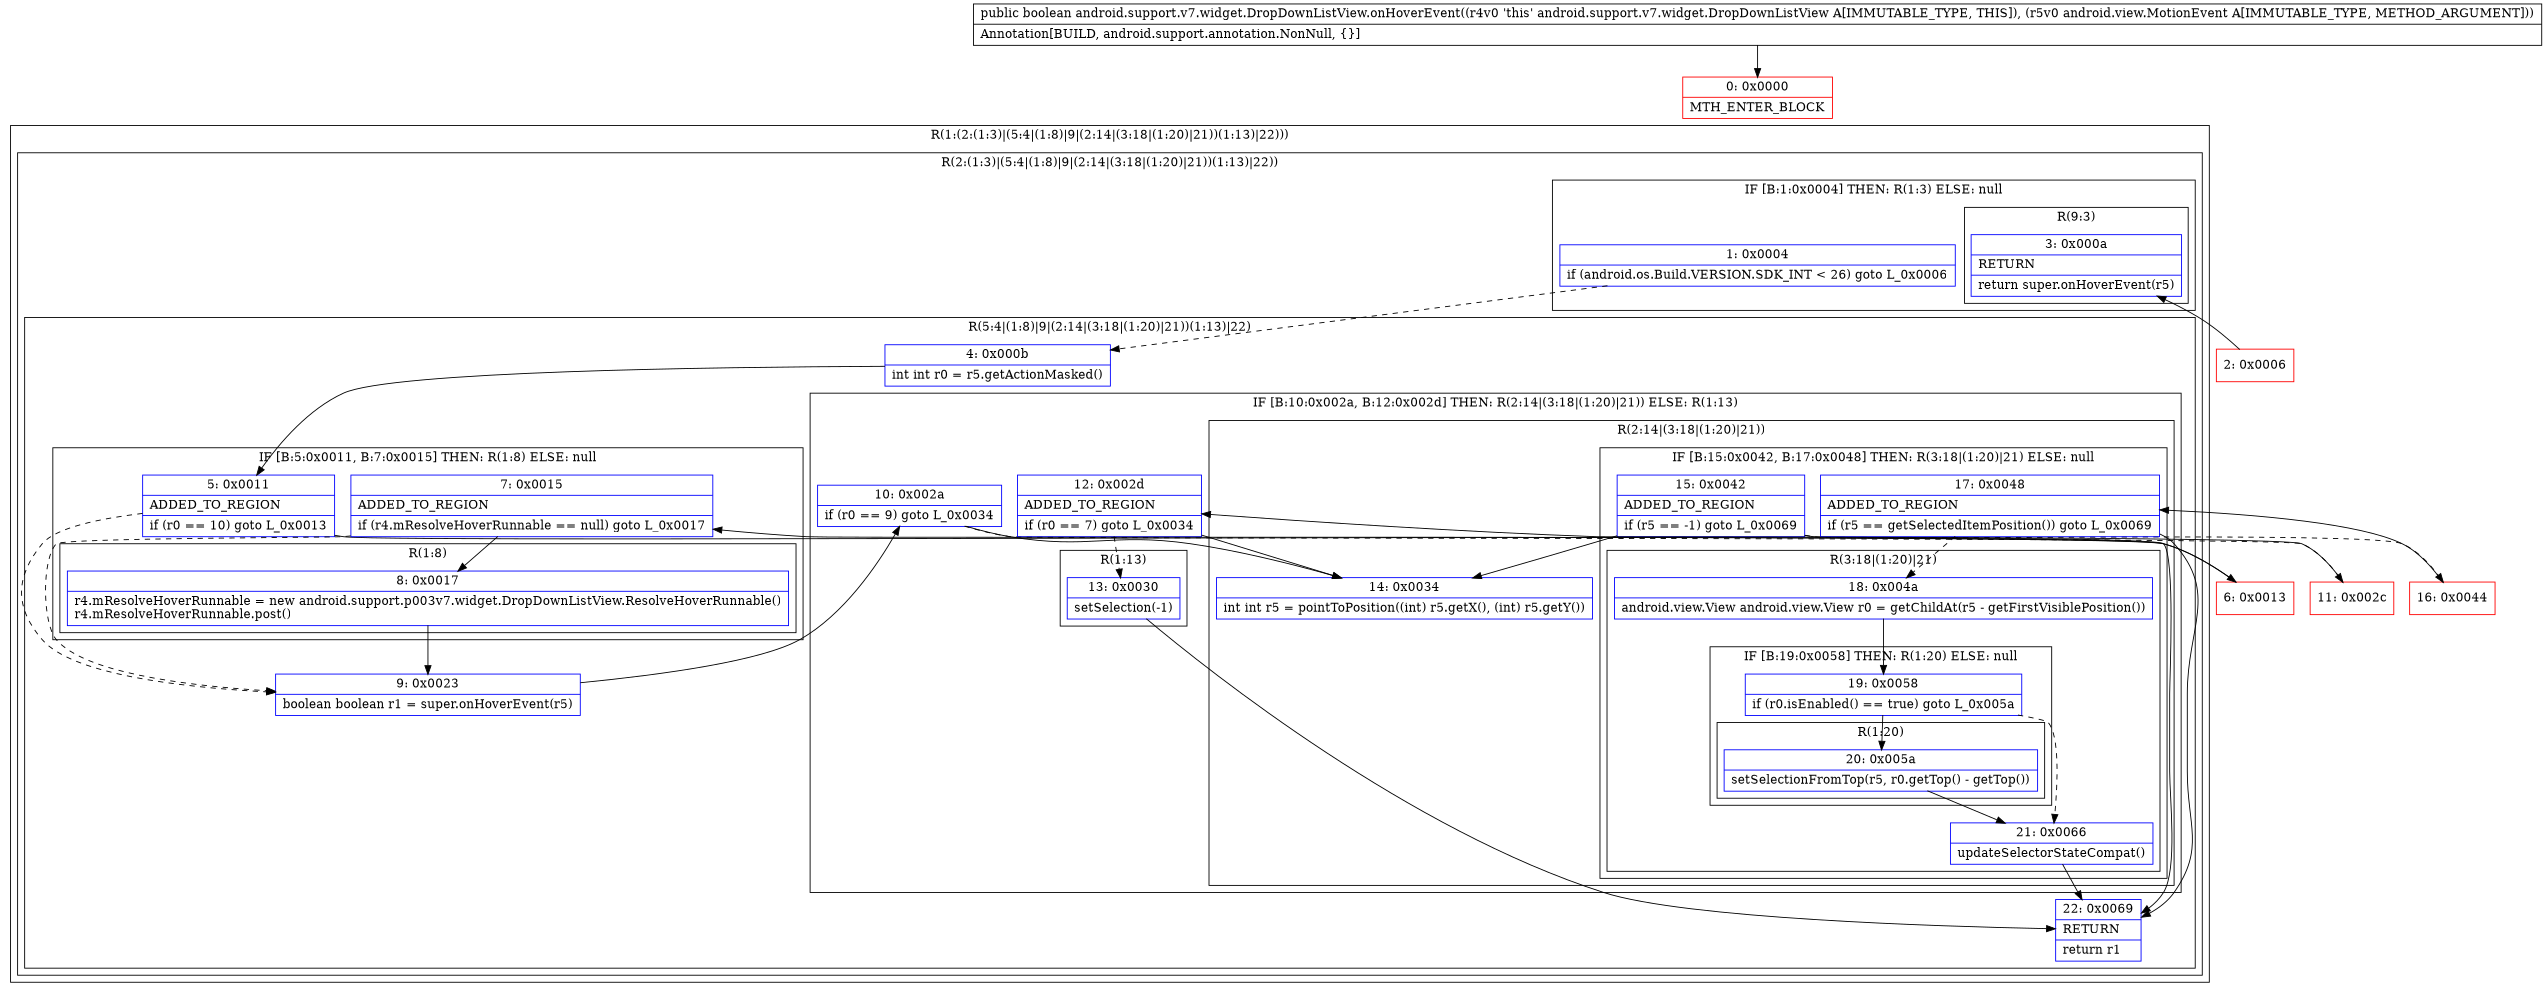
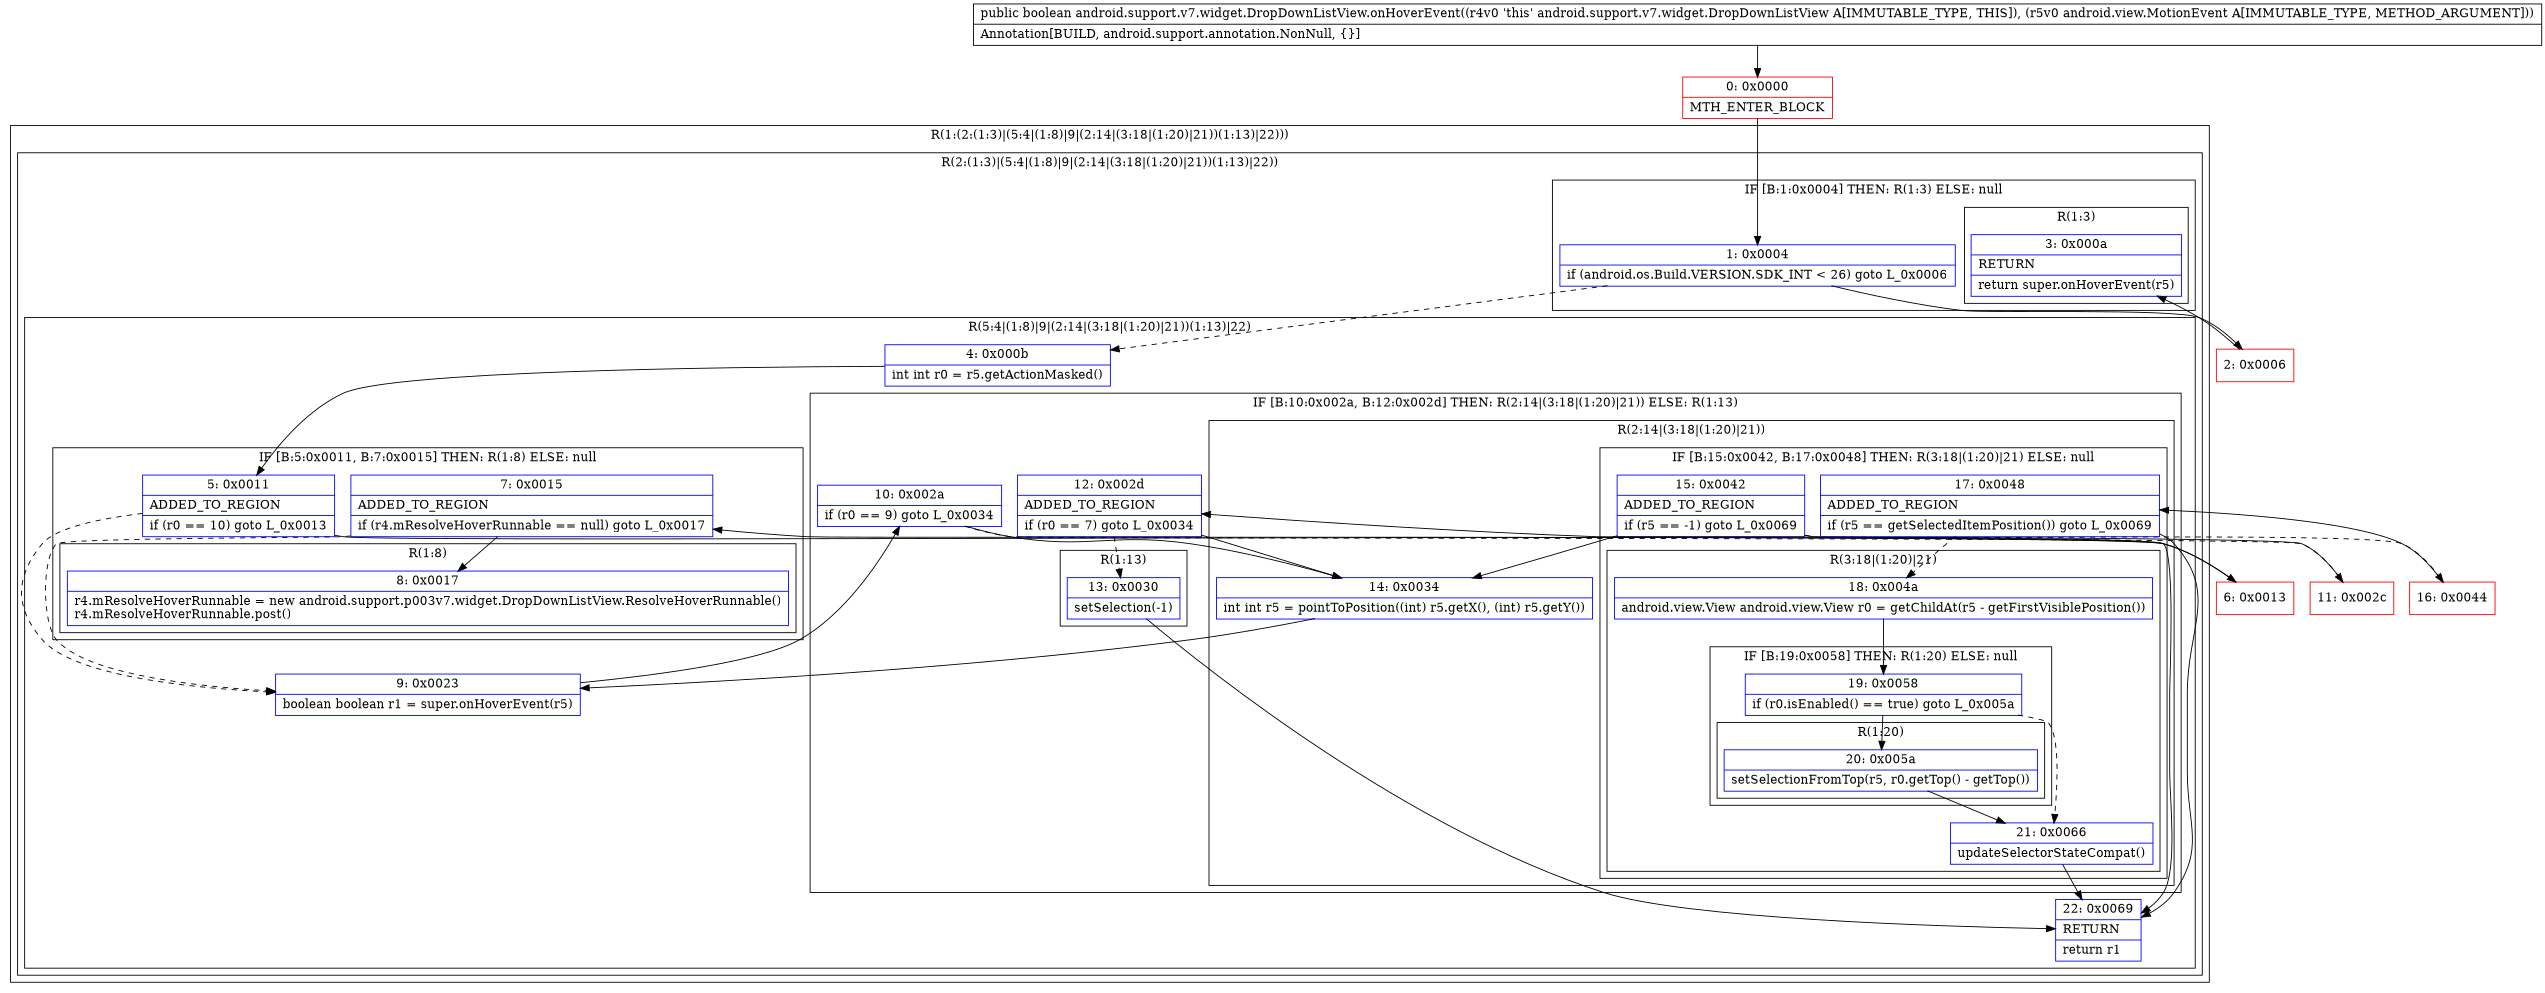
  digraph {
    node [color=blue shape=record]
    n1 [label="{3\:\ 0x000a|RETURN\l|return super.onHoverEvent(r5)\l}"]
    n2 [label="{1\:\ 0x0004|if (android.os.Build.VERSION.SDK_INT \< 26) goto L_0x0006\l}"]
    n3 [label="{8\:\ 0x0017|r4.mResolveHoverRunnable = new android.support.p003v7.widget.DropDownListView.ResolveHoverRunnable()\lr4.mResolveHoverRunnable.post()\l}"]
    n4 [label="{5\:\ 0x0011|ADDED_TO_REGION\l|if (r0 == 10) goto L_0x0013\l}"]
    n5 [label="{7\:\ 0x0015|ADDED_TO_REGION\l|if (r4.mResolveHoverRunnable == null) goto L_0x0017\l}"]
    n6 [label="{20\:\ 0x005a|setSelectionFromTop(r5, r0.getTop() \- getTop())\l}"]
    n7 [label="{19\:\ 0x0058|if (r0.isEnabled() == true) goto L_0x005a\l}"]
    n8 [label="{18\:\ 0x004a|android.view.View android.view.View r0 = getChildAt(r5 \- getFirstVisiblePosition())\l}"]
    n9 [label="{21\:\ 0x0066|updateSelectorStateCompat()\l}"]
    n10 [label="{15\:\ 0x0042|ADDED_TO_REGION\l|if (r5 == \-1) goto L_0x0069\l}"]
    n11 [label="{17\:\ 0x0048|ADDED_TO_REGION\l|if (r5 == getSelectedItemPosition()) goto L_0x0069\l}"]
    n12 [label="{14\:\ 0x0034|int int r5 = pointToPosition((int) r5.getX(), (int) r5.getY())\l}"]
    n13 [label="{13\:\ 0x0030|setSelection(\-1)\l}"]
    n14 [label="{10\:\ 0x002a|if (r0 == 9) goto L_0x0034\l}"]
    n15 [label="{12\:\ 0x002d|ADDED_TO_REGION\l|if (r0 == 7) goto L_0x0034\l}"]
    n16 [label="{4\:\ 0x000b|int int r0 = r5.getActionMasked()\l}"]
    n17 [label="{9\:\ 0x0023|boolean boolean r1 = super.onHoverEvent(r5)\l}"]
    n18 [label="{22\:\ 0x0069|RETURN\l|return r1\l}"]
    n19 [color=red label="{2\:\ 0x0006}"]
    n20 [color=red label="{6\:\ 0x0013}"]
    n21 [color=red label="{16\:\ 0x0044}"]
    n22 [color=red label="{11\:\ 0x002c}"]
    n23 [color=red label="{0\:\ 0x0000|MTH_ENTER_BLOCK\l}"]
    n24 [label="{public boolean android.support.v7.widget.DropDownListView.onHoverEvent((r4v0 'this' android.support.v7.widget.DropDownListView A[IMMUTABLE_TYPE, THIS]), (r5v0 android.view.MotionEvent A[IMMUTABLE_TYPE, METHOD_ARGUMENT]))  | Annotation[BUILD, android.support.annotation.NonNull, \{\}]\l}" color=""]
    subgraph cluster_1 {
      label="R(1:(2:(1:3)|(5:4|(1:8)|9|(2:14|(3:18|(1:20)|21))(1:13)|22)))"
      subgraph cluster_2 {
        label="R(2:(1:3)|(5:4|(1:8)|9|(2:14|(3:18|(1:20)|21))(1:13)|22))"
        subgraph cluster_3 {
          label="IF [B:1:0x0004] THEN: R(1:3) ELSE: null"
          n2
          subgraph cluster_4 {
-           label="R(9:3)"
+           label="R(1:3)"
            n1
          }
        }
        subgraph cluster_5 {
          label="R(5:4|(1:8)|9|(2:14|(3:18|(1:20)|21))(1:13)|22)"
          n16
          n17
          n18
          subgraph cluster_6 {
            label="IF [B:5:0x0011, B:7:0x0015] THEN: R(1:8) ELSE: null"
            n4
            n5
            subgraph cluster_7 {
              label="R(1:8)"
              n3
            }
          }
          subgraph cluster_8 {
            label="IF [B:10:0x002a, B:12:0x002d] THEN: R(2:14|(3:18|(1:20)|21)) ELSE: R(1:13)"
            n14
            n15
            subgraph cluster_9 {
              label="R(2:14|(3:18|(1:20)|21))"
              n12
              subgraph cluster_10 {
                label="IF [B:15:0x0042, B:17:0x0048] THEN: R(3:18|(1:20)|21) ELSE: null"
                n10
                n11
                subgraph cluster_11 {
                  label="R(3:18|(1:20)|21)"
                  n8
                  n9
                  subgraph cluster_12 {
                    label="IF [B:19:0x0058] THEN: R(1:20) ELSE: null"
                    n7
                    subgraph cluster_13 {
                      label="R(1:20)"
                      n6
                    }
                  }
                }
              }
            }
            subgraph cluster_14 {
              label="R(1:13)"
              n13
            }
          }
        }
      }
    }
    n2 -> n16 [style=dashed]
-   n3 -> n17
+   n2 -> n19
+   n12 -> n17
    n4 -> n17 [style=dashed]
    n4 -> n20
    n5 -> n3
    n5 -> n17 [style=dashed]
    n6 -> n9
    n7 -> n6
    n7 -> n9 [style=dashed]
    n8 -> n7
    n9 -> n18
    n10 -> n12
    n10 -> n18
    n10 -> n21 [style=dashed]
    n11 -> n8 [style=dashed]
    n11 -> n18
    n13 -> n18
    n14 -> n12
    n14 -> n22 [style=dashed]
    n15 -> n12
    n15 -> n13 [style=dashed]
    n16 -> n4
    n17 -> n14
    n19 -> n1
    n20 -> n5
    n21 -> n11
    n22 -> n15
+   n23 -> n2
    n24 -> n23
  }
